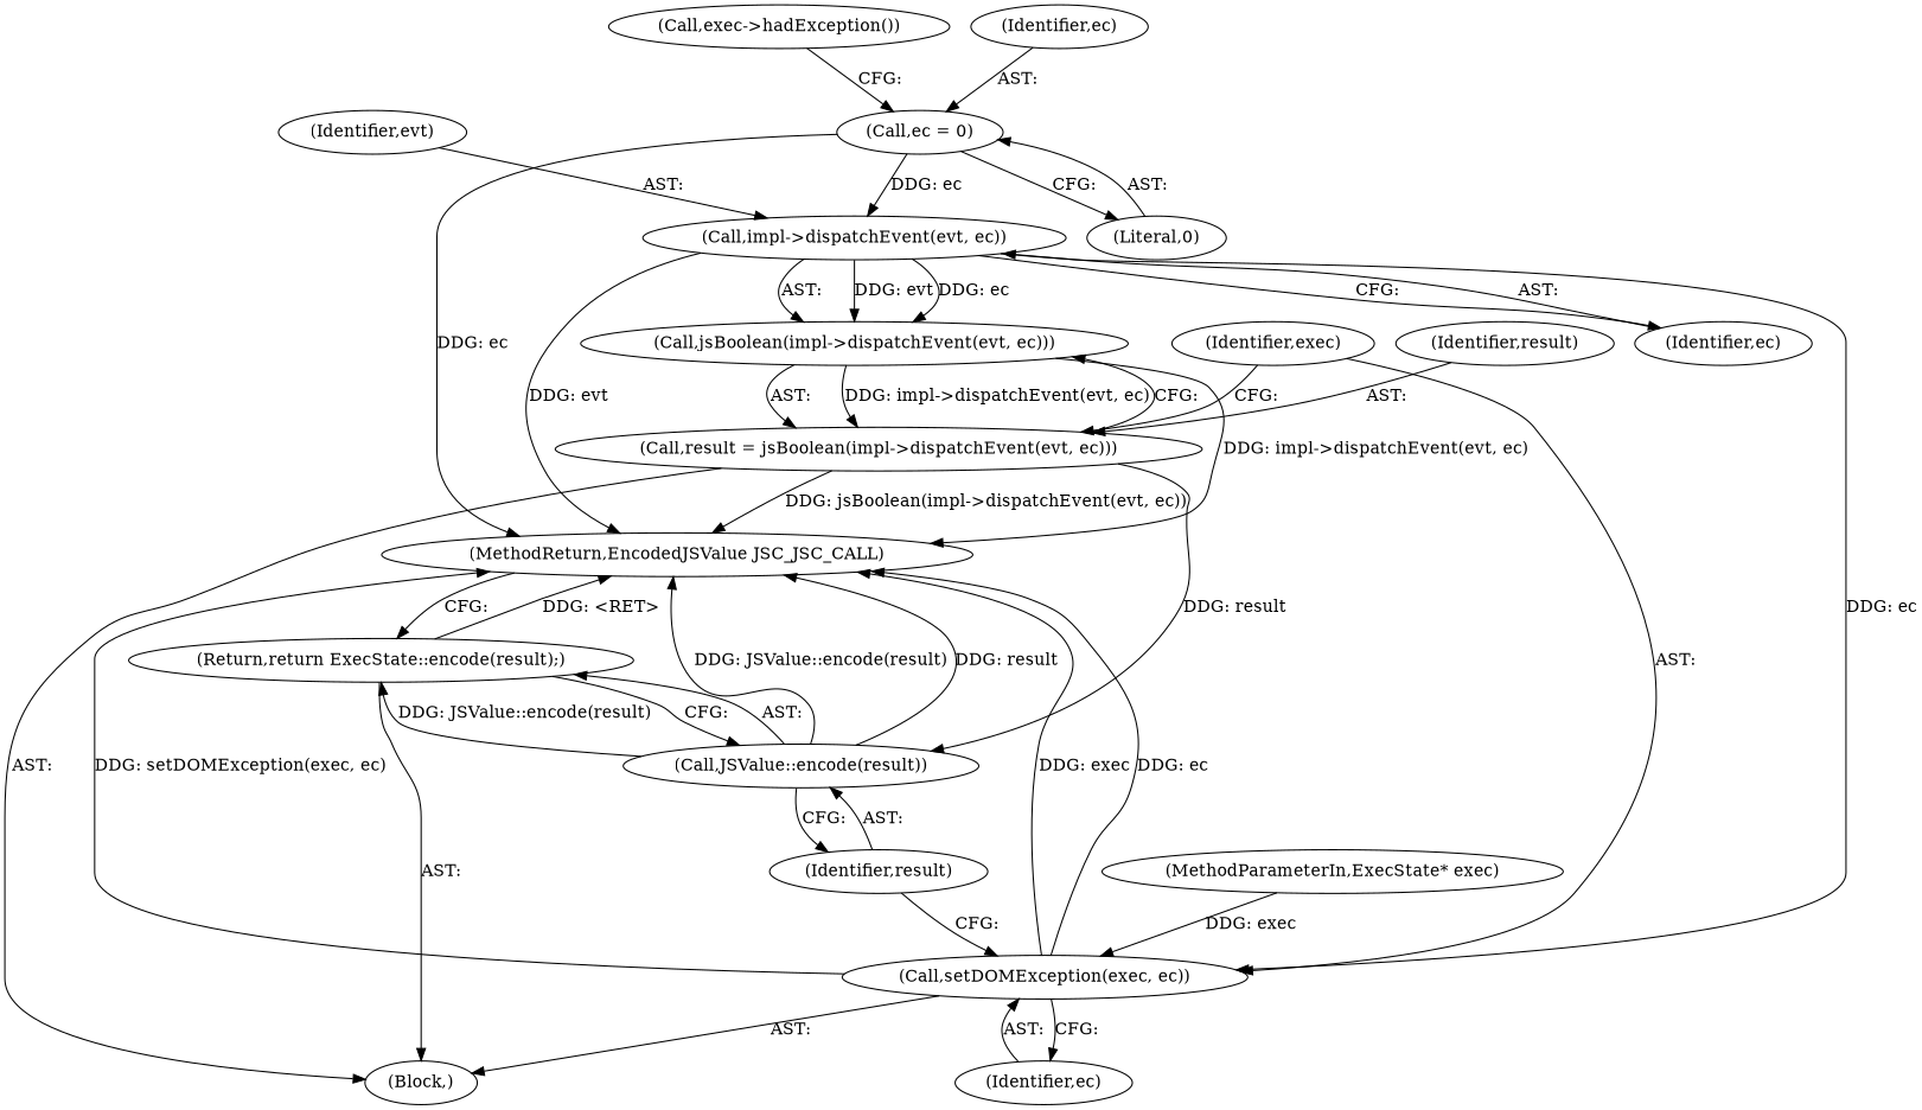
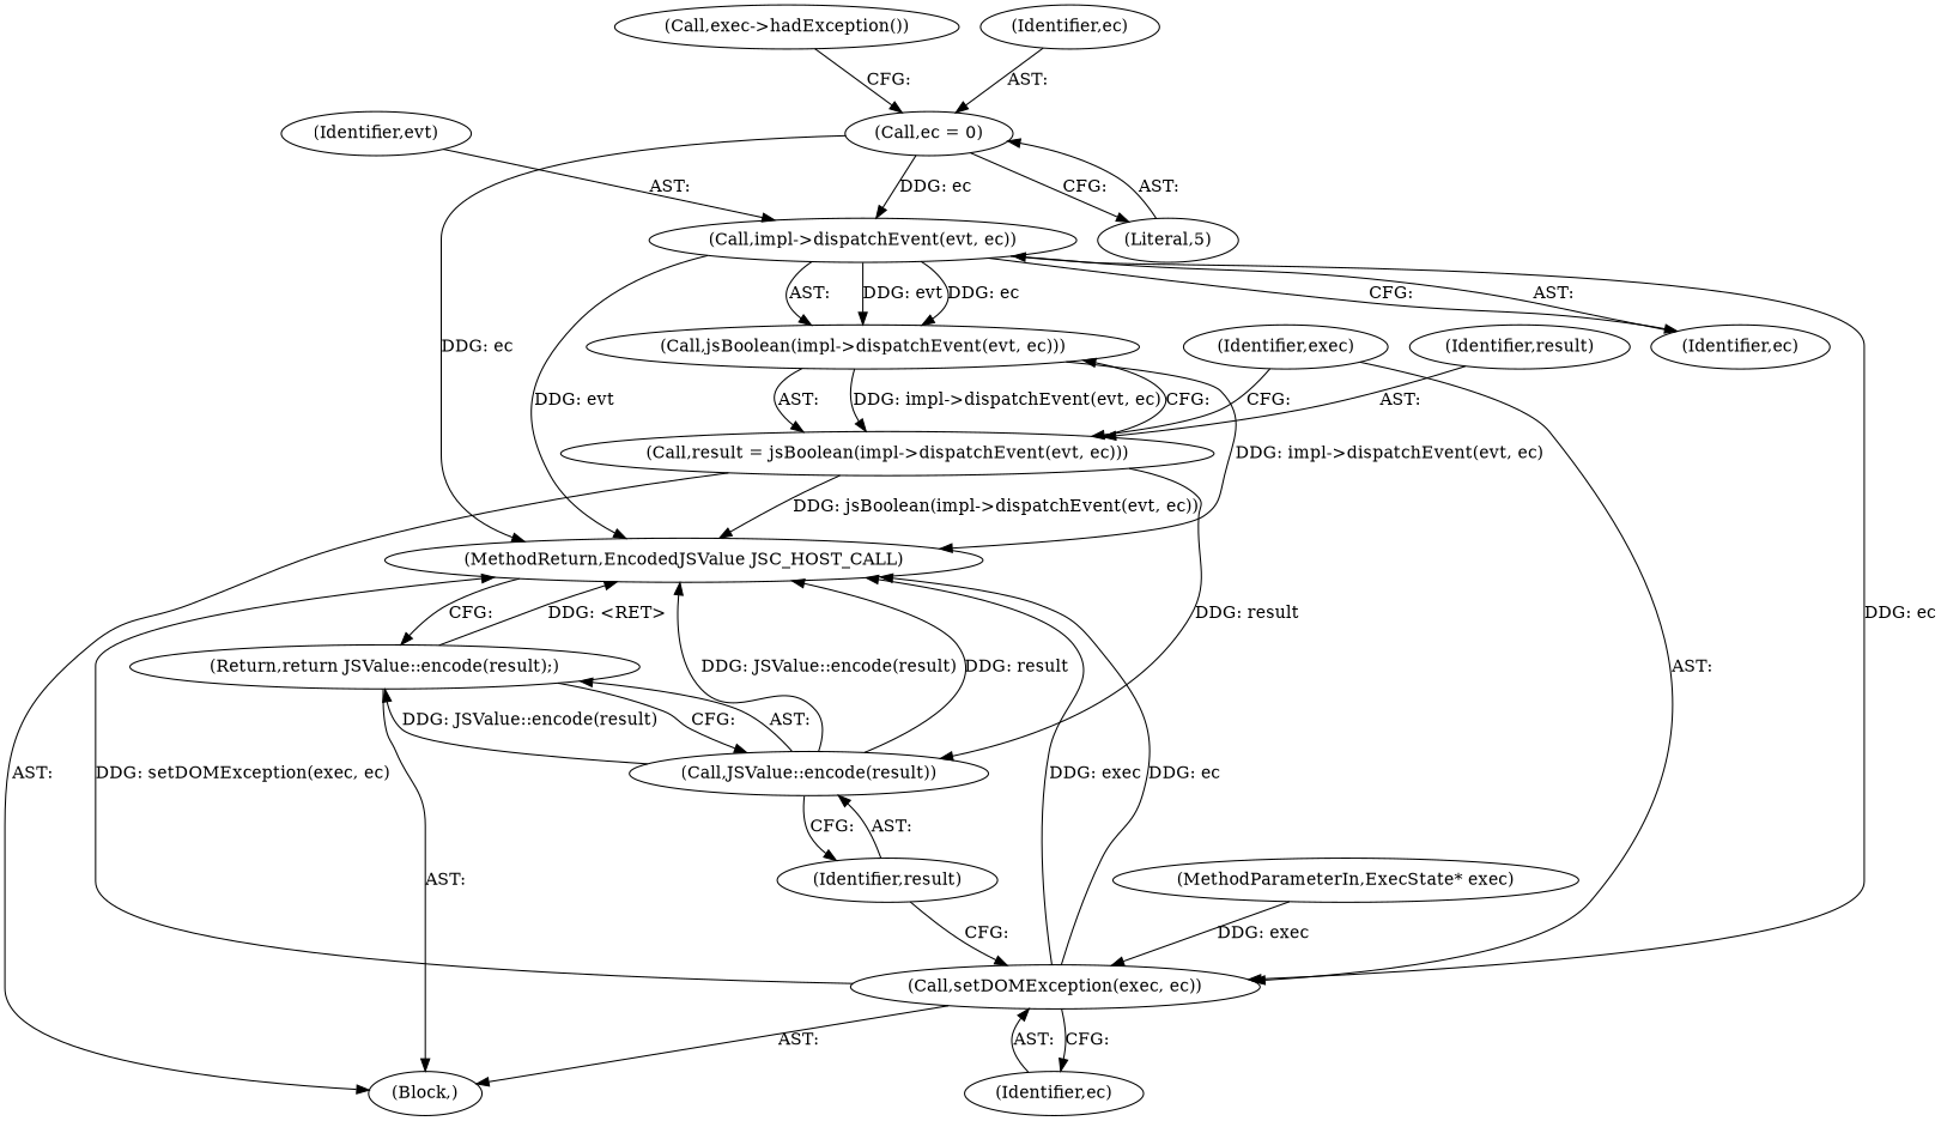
  digraph {
    n1 [label="(Call,impl->dispatchEvent(evt, ec))"]
    n2 [label="(Call,jsBoolean(impl->dispatchEvent(evt, ec)))"]
    n3 [label="(Call,setDOMException(exec, ec))"]
    n4 [label="(Identifier,ec)"]
-   n5 [label="(MethodReturn,EncodedJSValue JSC_JSC_CALL)"]
+   n5 [label="(MethodReturn,EncodedJSValue JSC_HOST_CALL)"]
    n6 [label="(Call,result = jsBoolean(impl->dispatchEvent(evt, ec)))"]
    n7 [label="(Block,)"]
    n8 [label="(Identifier,ec)"]
-   n9 [label="(Return,return ExecState::encode(result);)"]
+   n9 [label="(Return,return JSValue::encode(result);)"]
    n10 [label="(Call,ec = 0)"]
-   n11 [label="(Literal,0)"]
+   n11 [label="(Literal,5)"]
    n12 [label="(Call,JSValue::encode(result))"]
    n13 [label="(Identifier,result)"]
    n14 [label="(Identifier,exec)"]
    n15 [label="(Call,exec->hadException())"]
    n16 [label="(Identifier,evt)"]
    n17 [label="(MethodParameterIn,ExecState* exec)"]
    n18 [label="(Identifier,ec)"]
    n19 [label="(Identifier,result)"]
    n1 -> n2 [label="AST: "]
    n1 -> n2 [label="DDG: evt"]
    n1 -> n2 [label="DDG: ec"]
    n1 -> n3 [label="DDG: ec"]
    n1 -> n4 [label="CFG: "]
    n1 -> n5 [label="DDG: evt"]
    n2 -> n5 [label="DDG: impl->dispatchEvent(evt, ec)"]
    n2 -> n6 [label="AST: "]
    n2 -> n6 [label="DDG: impl->dispatchEvent(evt, ec)"]
    n3 -> n5 [label="DDG: setDOMException(exec, ec)"]
    n3 -> n5 [label="DDG: exec"]
    n3 -> n5 [label="DDG: ec"]
    n3 -> n7 [label="AST: "]
    n3 -> n8 [label="CFG: "]
    n4 -> n1 [label="AST: "]
    n5 -> n9 [label="CFG: "]
    n6 -> n2 [label="CFG: "]
    n6 -> n5 [label="DDG: jsBoolean(impl->dispatchEvent(evt, ec))"]
    n6 -> n7 [label="AST: "]
    n6 -> n12 [label="DDG: result"]
    n8 -> n3 [label="AST: "]
    n9 -> n5 [label="DDG: <RET>"]
    n9 -> n7 [label="AST: "]
    n9 -> n12 [label="CFG: "]
    n10 -> n1 [label="DDG: ec"]
    n10 -> n5 [label="DDG: ec"]
    n10 -> n11 [label="CFG: "]
    n11 -> n10 [label="AST: "]
    n12 -> n5 [label="DDG: JSValue::encode(result)"]
    n12 -> n5 [label="DDG: result"]
    n12 -> n9 [label="AST: "]
    n12 -> n9 [label="DDG: JSValue::encode(result)"]
    n12 -> n13 [label="CFG: "]
    n13 -> n3 [label="CFG: "]
    n13 -> n12 [label="AST: "]
    n14 -> n3 [label="AST: "]
    n14 -> n6 [label="CFG: "]
    n15 -> n10 [label="CFG: "]
    n16 -> n1 [label="AST: "]
    n17 -> n3 [label="DDG: exec"]
    n18 -> n10 [label="AST: "]
    n19 -> n6 [label="AST: "]
  }
